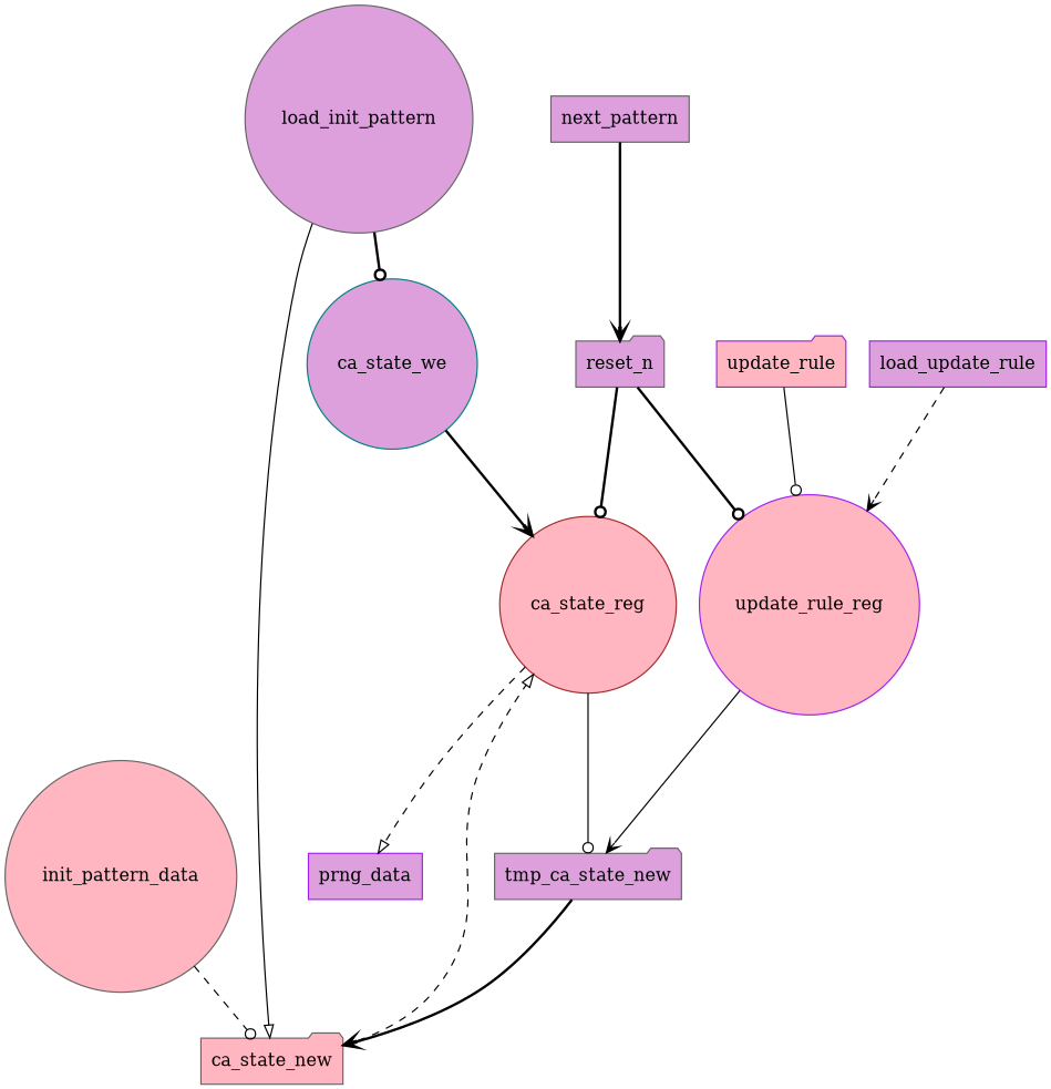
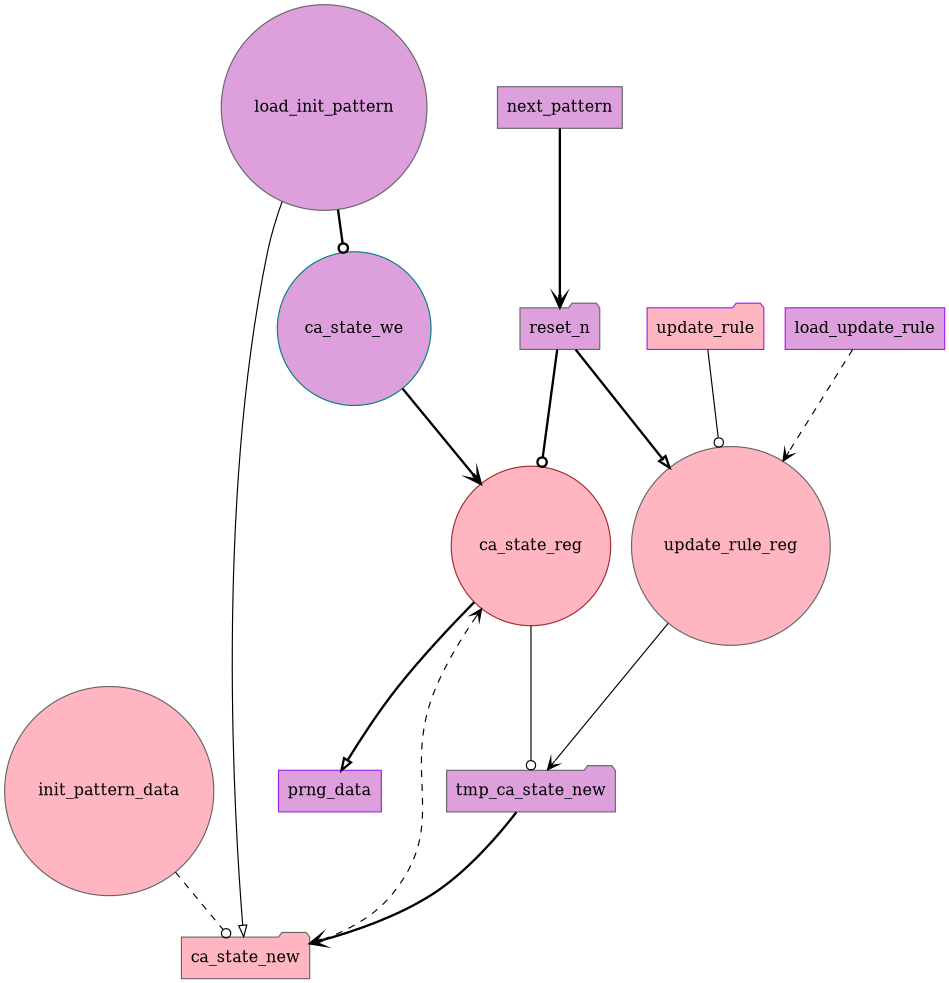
  strict digraph {
    node [color=gray40 fillcolor=plum shape=circle style=filled]
    edge [arrowhead=odot style=bold weight=1.0]
    ca_state_reg [color=brown fillcolor=lightpink]
    tmp_ca_state_new [shape=folder]
    prng_data [color=purple shape=box]
    ca_state_new [fillcolor=lightpink shape=folder]
-   update_rule_reg [color=purple fillcolor=lightpink]
+   update_rule_reg [fillcolor=lightpink]
    update_rule [color=purple fillcolor=lightpink shape=folder]
    init_pattern_data [fillcolor=lightpink]
    load_init_pattern
    ca_state_we [color=teal]
    reset_n [shape=folder]
    next_pattern [shape=box]
    load_update_rule [color=purple shape=box]
    ca_state_reg -> tmp_ca_state_new [style=solid weight=768.0]
-   ca_state_reg -> prng_data [arrowhead=onormal style=dashed]
+   ca_state_reg -> prng_data [arrowhead=onormal]
    tmp_ca_state_new -> ca_state_new [arrowhead=vee]
-   ca_state_new -> ca_state_reg [arrowhead=onormal style=dashed]
+   ca_state_new -> ca_state_reg [arrowhead=vee style=dashed]
    update_rule_reg -> tmp_ca_state_new [arrowhead=vee style=solid weight=256.0]
    update_rule -> update_rule_reg [style=solid]
    init_pattern_data -> ca_state_new [style=dashed]
    load_init_pattern -> ca_state_new [arrowhead=onormal style=solid weight=2.0]
    load_init_pattern -> ca_state_we [weight=2.0]
    ca_state_we -> ca_state_reg [arrowhead=vee]
    reset_n -> ca_state_reg [weight=2.0]
-   reset_n -> update_rule_reg [weight=2.0]
+   reset_n -> update_rule_reg [arrowhead=onormal weight=2.0]
    next_pattern -> reset_n [arrowhead=vee weight=2.0]
    load_update_rule -> update_rule_reg [arrowhead=vee style=dashed]
  }
